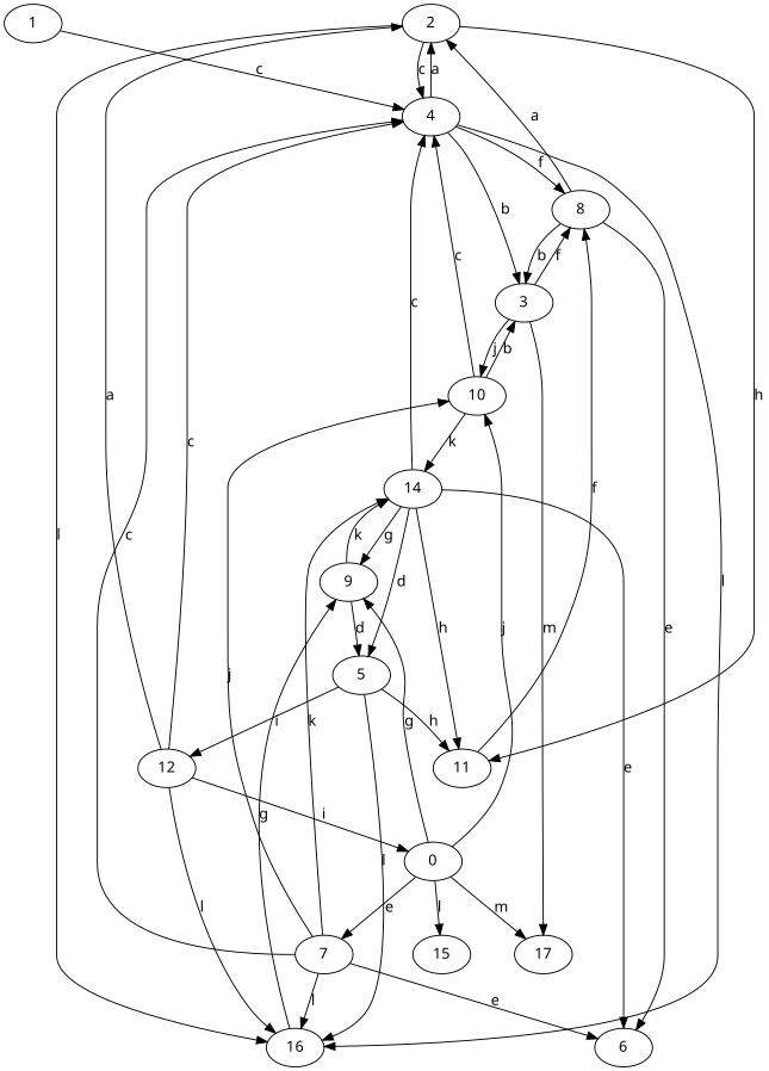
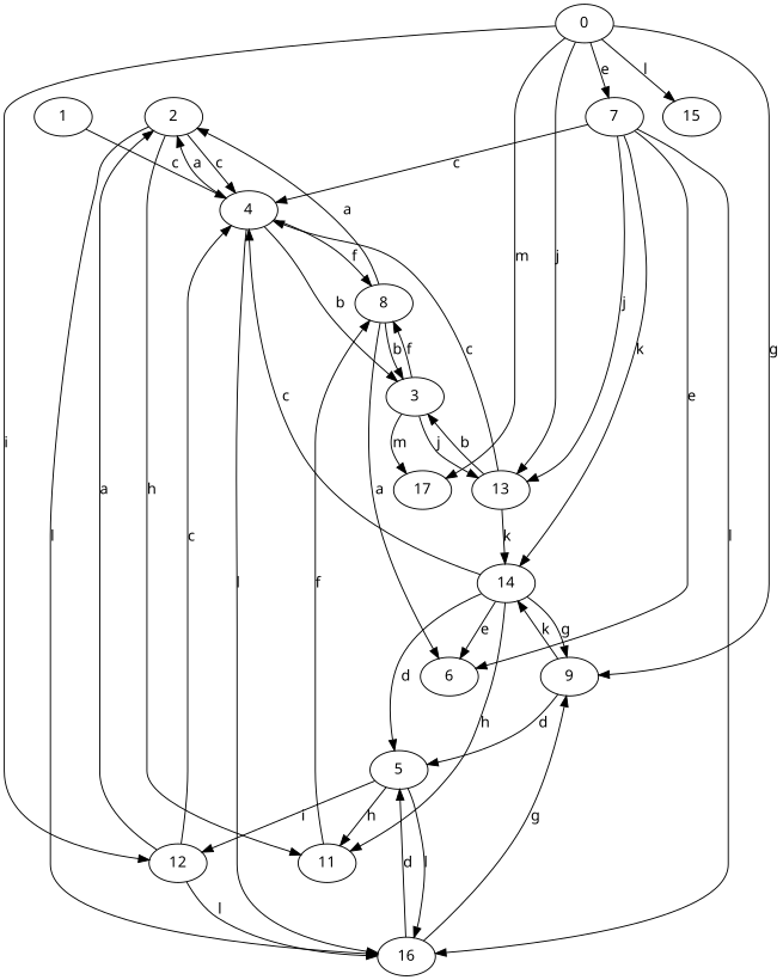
  strict digraph {
    fontname="Noto Sans"
    node [fontname="Noto Sans"]
    edge [fontname="Noto Sans"]
    2
    4
    n3 [label=11]
    16
    3
    8
    9
    5
    0
    7
    12
-   13 [label=10]
+   13
    15
    17
    6
    14
    1
    2 -> 4 [label=c]
    2 -> n3 [label=h]
    2 -> 16 [label=l]
    4 -> 2 [label=a]
    4 -> 16 [label=l]
    4 -> 3 [label=b]
    4 -> 8 [label=f]
    n3 -> 8 [label=f]
    16 -> 9 [label=g]
+   16 -> 5 [label=d]
    3 -> 8 [label=f]
    3 -> 13 [label=j]
    3 -> 17 [label=m]
    8 -> 2 [label=a]
    8 -> 3 [label=b]
-   8 -> 6 [label=e]
+   8 -> 6 [label=a]
    9 -> 5 [label=d]
    9 -> 14 [label=k]
    5 -> n3 [label=h]
    5 -> 16 [label=l]
    5 -> 12 [label=i]
    0 -> 9 [label=g]
    0 -> 7 [label=e]
-   12 -> 0 [label=i]
+   0 -> 12 [label=i]
    0 -> 13 [label=j]
    0 -> 15 [label=l]
    0 -> 17 [label=m]
    7 -> 4 [label=c]
    7 -> 16 [label=l]
    7 -> 13 [label=j]
    7 -> 6 [label=e]
    7 -> 14 [label=k]
    12 -> 2 [label=a]
    12 -> 4 [label=c]
    12 -> 16 [label=l]
    13 -> 4 [label=c]
    13 -> 3 [label=b]
    13 -> 14 [label=k]
    14 -> 4 [label=c]
    14 -> n3 [label=h]
    14 -> 9 [label=g]
    14 -> 5 [label=d]
    14 -> 6 [label=e]
    1 -> 4 [label=c]
  }
